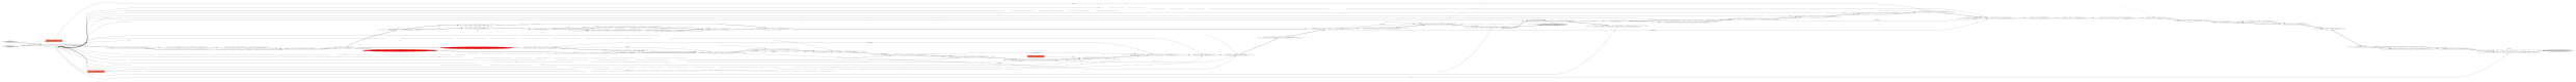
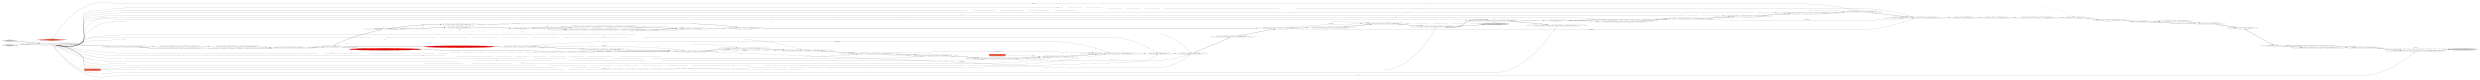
  digraph {
    fontname=Montserrat
    rankdir=LR
    node [fillcolor=white fontname=Montserrat shape=ellipse style=filled]
    edge [fontname=Montserrat style=bold]
    n1 [label="root.addFilter(,\"/status/*\",null)@@@22@@@['1', '1', '0']"]
    n2 [label="root.addFilter(,\"/druid-internal/*\",null)@@@23@@@['1', '1', '0']"]
    n3 [label="root.addFilter(new FilterHolder(injector.getInstance()),\"/*\",null)@@@24@@@['1', '1', '0']"]
    n4 [label="final ObjectMapper jsonMapper = injector.getInstance(Key.get(,))@@@21@@@['1', '1', '1']"]
    n5 [label="AuthenticationUtils.addPreResponseAuthorizationCheckFilter(root,authenticators,jsonMapper)@@@33@@@['0', '0', '1']"]
    n6 [label="final AuthenticatorMapper authenticatorMapper = injector.getInstance()@@@22@@@['1', '1', '1']"]
    n7 [label="AuthenticationUtils.addSecuritySanityCheckFilter(root,jsonMapper)@@@23@@@['1', '1', '1']"]
    n8 [label="root.addFilter(,\"/status/*\",null)@@@34@@@['0', '0', '1']"]
    n9 [label="AuthenticationUtils.addNoopAuthorizationFilters(root,UNSECURED_PATHS)@@@24@@@['1', '1', '1']"]
    n10 [fillcolor=lightgray label="server.setHandler(handlerList)@@@31@@@['0', '1', '0']"]
    n11 [label="root.addFilter(,\"/info/*\",null)@@@37@@@['0', '0', '1']"]
    n12 [label="root.addServlet(holderPwd,\"/\")@@@6@@@['1', '1', '1']"]
    n13 [fillcolor=red label="root.setBaseResource(new ResourceCollection(new String((((edu.fdu.CPPDG.tinypdg.pe.ExpressionInfo@99d7a4))@@@11@@@['1', '0', '0']"]
    n14 [fillcolor=red label="root.setBaseResource(new ResourceCollection(Resource.newClassPathResource(\"org/apache/druid/console\")))@@@11@@@['0', '1', '0']"]
    n15 [label="config.getConsoleStatic() == null@@@7@@@['0', '0', '1']" shape=diamond]
    n16 [label="AuthenticationUtils.addSecuritySanityCheckFilter(root,jsonMapper)@@@14@@@['1', '1', '0']"]
    n17 [label="final ObjectMapper jsonMapper = injector.getInstance(Key.get(,))@@@12@@@['0', '1', '0']"]
    n18 [label="beOverlord@@@9@@@['0', '0', '1']" shape=diamond]
    n19 [label="root.setResourceBase(config.getConsoleStatic())@@@18@@@['0', '0', '1']"]
    n20 [label="ResourceCollection staticResources@@@8@@@['0', '0', '1']"]
    n21 [label="root.addFilter(,\"/druid-ext/*\",null)@@@42@@@['0', '0', '1']"]
    n22 [label="root.addFilter(,\"/coordinator/*\",null)@@@43@@@['0', '0', '1']"]
    n23 [label="!beOverlord@@@44@@@['0', '0', '1']" shape=diamond]
    n24 [label="final List<Authenticator> authenticators = authenticatorMapper.getAuthenticatorChain()@@@17@@@['1', '1', '0']"]
    n25 [label="AuthenticationUtils.addPreResponseAuthorizationCheckFilter(root,authenticators,jsonMapper)@@@21@@@['1', '1', '0']"]
    n26 [label="AuthenticationUtils.addAuthenticationFilterChain(root,authenticators)@@@18@@@['1', '1', '0']"]
    n27 [label="AuthenticationUtils.addAllowOptionsFilter(root,authConfig.isAllowUnauthenticatedHttpOptions())@@@19@@@['1', '1', '0']"]
    n28 [label="AuthenticationUtils.addNoopAuthorizationFilters(root,authConfig.getUnsecuredPaths())@@@25@@@['1', '0', '1']"]
    n29 [label="beOverlord@@@26@@@['0', '0', '1']" shape=diamond]
    n30 [label="handlerList.setHandlers(new Handler((((edu.fdu.CPPDG.tinypdg.pe.ExpressionInfo@99d833)@@@30@@@['1', '0', '0']"]
    n31 [label="AuthenticationUtils.addAuthenticationFilterChain(root,authenticators)@@@30@@@['0', '0', '1']"]
    n32 [label="AuthenticationUtils.addAllowOptionsFilter(root,authConfig.isAllowUnauthenticatedHttpOptions())@@@31@@@['0', '0', '1']"]
    n33 [label="JettyServerInitUtils.addExtensionFilters(root,injector)@@@32@@@['0', '0', '1']"]
    n34 [label="root.addFilter(,\"/druid/indexer/*\",null)@@@40@@@['0', '0', '1']"]
    n35 [label="AuthenticationUtils.addNoopAuthorizationFilters(root,authConfig.getUnsecuredPaths())@@@16@@@['1', '1', '0']"]
    n36 [label="AuthenticationUtils.addNoopAuthorizationFilters(root,UNSECURED_PATHS)@@@15@@@['1', '1', '0']"]
    n37 [label="AuthenticationUtils.addNoopAuthorizationFilters(root,CliOverlord.UNSECURED_PATHS)@@@27@@@['0', '0', '1']"]
    n38 [label="List<Authenticator> authenticators = authenticatorMapper.getAuthenticatorChain()@@@29@@@['0', '0', '1']"]
    n39 [label="ServletHolder holderPwd = new ServletHolder(\"default\",)@@@5@@@['1', '1', '1']"]
    n40 [label="HandlerList handlerList = new HandlerList()@@@47@@@['0', '0', '1']"]
    n41 [label="root.addServlet(new ServletHolder(injector.getInstance()),\"/druid/indexer/*\")@@@45@@@['0', '0', '1']"]
    n42 [label="staticResources = new ResourceCollection(Resource.newClassPathResource(\"io/druid/console\"),Resource.newClassPathResource(\"static\"))@@@13@@@['0', '0', '1']"]
    n43 [label="staticResources = new ResourceCollection(Resource.newClassPathResource(\"io/druid/console\"),Resource.newClassPathResource(\"static\"),Resource.newClassPathResource(\"indexer_static\"))@@@10@@@['0', '0', '1']"]
    n44 [label="root.setBaseResource(staticResources)@@@15@@@['0', '0', '1']"]
    n45 [label="handlerList.setHandlers(new Handler((((edu.fdu.CPPDG.tinypdg.pe.ExpressionInfo@99da2f)@@@48@@@['0', '0', '1']"]
    n46 [fillcolor=lightgray label="server.setHandler(handlerList)@@@51@@@['0', '0', '1']"]
    n47 [label="root.setInitParameter(\"org.eclipse.jetty.servlet.Default.dirAllowed\",\"false\")@@@4@@@['1', '1', '1']"]
    n48 [label="root.setInitParameter(\"org.eclipse.jetty.servlet.Default.redirectWelcome\",\"true\")@@@5@@@['1', '1', '0']"]
    n49 [label="root.setWelcomeFiles(new String((((edu.fdu.CPPDG.tinypdg.pe.ExpressionInfo@99d869)@@@6@@@['1', '1', '0']"]
    n50 [label="final ServletContextHandler root = new ServletContextHandler(ServletContextHandler.SESSIONS)@@@3@@@['1', '1', '1']"]
    n51 [label="JettyServerInitUtils.addExtensionFilters(root,injector)@@@20@@@['1', '1', '0']"]
    n52 [label="final AuthConfig authConfig = injector.getInstance()@@@20@@@['0', '0', '1']"]
    n53 [label="final AuthenticatorMapper authenticatorMapper = injector.getInstance()@@@13@@@['0', '1', '0']"]
    n54 [label="root.addFilter(,\"/druid-internal/*\",null)@@@35@@@['0', '0', '1']"]
    n55 [label="root.addFilter(new FilterHolder(injector.getInstance()),\"/*\",null)@@@36@@@['0', '0', '1']"]
    n56 [label="root.addFilter(,\"/druid/coordinator/*\",null)@@@38@@@['0', '0', '1']"]
    n57 [fillcolor=lightgray label="initialize['1', '0', '0']" shape=diamond]
    n58 [fillcolor=tomato label="Injector injector@@@2@@@['1', '0', '0']" shape=box]
-   n59 [fillcolor=tomato label="Injector injector@@@2@@@['1', '1', '1']" shape=box]
+   n59 [fillcolor=tomato label="Injector injector@@@2@@@['1', '1', '1']" shape=diamond]
    n60 [fillcolor=tomato label="Injector injector@@@2@@@['0', '1', '0']" shape=box]
    n61 [fillcolor=lightgray label="initialize['0', '0', '1']" shape=diamond]
    n62 [label="beOverlord@@@39@@@['0', '0', '1']" shape=diamond]
    n1 -> n2
    n2 -> n3
    n3 -> n4
    n4 -> n5 [label=jsonMapper style=solid]
    n4 -> n6
    n4 -> n7 [label=jsonMapper style=solid]
    n5 -> n8
    n6 -> n7
    n7 -> n9
    n7 -> n10 [label=handlerList style=solid]
    n7 -> n11 [label=0 style=dashed]
    n8 -> n54
    n9 -> n10
    n9 -> n28
    n11 -> n56
    n12 -> n13
    n12 -> n14
    n12 -> n15
    n13 -> n14 [label=0 style=dashed]
    n13 -> n16
    n14 -> n17
    n15 -> n18 [label=true style=dotted]
    n15 -> n19 [label=false style=dotted]
    n15 -> n19
    n15 -> n20 [label=true style=dotted]
    n15 -> n20
    n16 -> n2 [label=jsonMapper style=solid]
    n16 -> n35 [label=jsonMapper style=solid]
    n16 -> n36
    n17 -> n16 [label=jsonMapper style=solid]
    n17 -> n25 [label=jsonMapper style=solid]
    n17 -> n53
    n18 -> n42
    n18 -> n42 [label=false style=dotted]
    n18 -> n43
    n18 -> n43 [label=true style=dotted]
    n19 -> n52
    n20 -> n18
    n21 -> n22
    n22 -> n23
    n23 -> n40
    n23 -> n41
    n23 -> n41 [label=true style=dotted]
    n24 -> n25 [label=authenticators style=solid]
    n24 -> n26
    n24 -> n26 [label=authenticators style=solid]
    n25 -> n1
    n26 -> n27
    n27 -> n2 [label=authenticators style=solid]
    n27 -> n51
    n27 -> n51 [label=authenticators style=solid]
    n28 -> n29
    n28 -> n30
    n29 -> n37
    n29 -> n37 [label=true style=dotted]
    n29 -> n38
    n31 -> n32
    n32 -> n33
    n33 -> n5
    n34 -> n21
    n35 -> n24
    n36 -> n35
    n37 -> n38
    n38 -> n5 [label=authenticators style=solid]
    n38 -> n31 [label=authenticators style=solid]
    n38 -> n31
    n39 -> n12 [label=holderPwd style=solid]
    n39 -> n12
    n40 -> n45
    n40 -> n46 [label=handlerList style=solid]
    n41 -> n40
    n42 -> n44 [label=staticResources style=solid]
    n42 -> n44
    n43 -> n44 [label=staticResources style=solid]
    n43 -> n44
    n44 -> n15 [label=true style=dotted]
    n44 -> n52
    n45 -> n46
    n47 -> n39
    n47 -> n48
    n48 -> n49
    n49 -> n39
    n50 -> n1 [label=root style=solid]
    n50 -> n2 [label=root style=solid]
    n50 -> n5 [label=root style=solid]
    n50 -> n7 [label=root style=solid]
    n50 -> n9 [label=root style=solid]
    n50 -> n16 [label=root style=solid]
    n50 -> n24 [label=root style=solid]
    n50 -> n25 [label=root style=solid]
    n50 -> n26 [label=root style=solid]
    n50 -> n27 [label=root style=solid]
    n50 -> n28 [label=root style=solid]
    n50 -> n30 [label=root style=solid]
    n50 -> n31 [label=root style=solid]
    n50 -> n32 [label=root style=solid]
    n50 -> n33 [label=root style=solid]
    n50 -> n35 [label=root style=solid]
    n50 -> n36 [label=root style=solid]
    n50 -> n37 [label=root style=solid]
    n50 -> n45 [label=root style=solid]
    n50 -> n47
    n50 -> n51 [label=root style=solid]
    n51 -> n25
    n52 -> n4
    n53 -> n16
    n54 -> n55
    n55 -> n11
    n56 -> n62
    n57 -> n50
    n57 -> n58 [label=true style=dotted]
    n57 -> n59 [label=true style=dotted]
    n58 -> n1 [label=injector style=solid]
    n59 -> n33 [label=injector style=solid]
    n60 -> n51 [label=injector style=solid]
    n61 -> n50
    n61 -> n59 [label=true style=dotted]
    n62 -> n21
    n62 -> n34 [label=true style=dotted]
    n62 -> n34
  }
